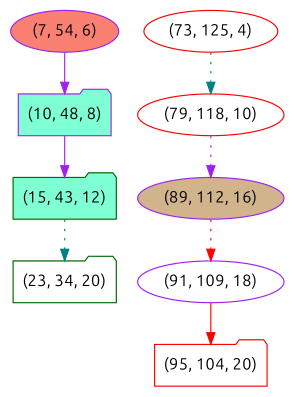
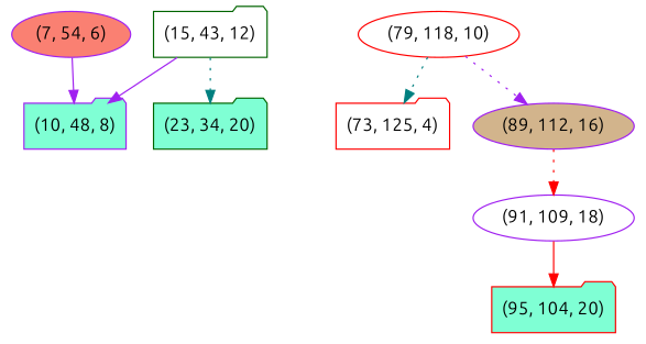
  digraph {
    fontname=Ubuntu
    node [color=purple fillcolor=aquamarine fontname=Ubuntu shape=ellipse style=filled]
    edge [color=purple fontname=Ubuntu style=dotted]
    "(7, 54, 6)" [fillcolor=salmon]
    "(10, 48, 8)" [shape=folder]
-   "(73, 125, 4)" [color=red fillcolor=white]
+   "(73, 125, 4)" [color=red fillcolor=white shape=folder]
    "(79, 118, 10)" [color=red fillcolor=white]
-   "(15, 43, 12)" [color=darkgreen shape=folder]
-   "(23, 34, 20)" [color=darkgreen fillcolor=white shape=folder]
+   "(15, 43, 12)" [color=darkgreen fillcolor=white shape=folder]
+   "(23, 34, 20)" [color=darkgreen shape=folder]
    "(89, 112, 16)" [fillcolor=tan]
    "(91, 109, 18)" [fillcolor=white]
-   "(95, 104, 20)" [color=red fillcolor=white shape=folder]
+   "(95, 104, 20)" [color=red shape=folder]
    "(7, 54, 6)" -> "(10, 48, 8)" [style=solid]
-   "(10, 48, 8)" -> "(15, 43, 12)" [style=solid]
-   "(73, 125, 4)" -> "(79, 118, 10)" [color=teal]
+   "(15, 43, 12)" -> "(10, 48, 8)" [style=solid]
+   "(79, 118, 10)" -> "(73, 125, 4)" [color=teal]
    "(79, 118, 10)" -> "(89, 112, 16)"
    "(15, 43, 12)" -> "(23, 34, 20)" [color=teal]
    "(89, 112, 16)" -> "(91, 109, 18)" [color=red]
    "(91, 109, 18)" -> "(95, 104, 20)" [color=red style=solid]
  }
